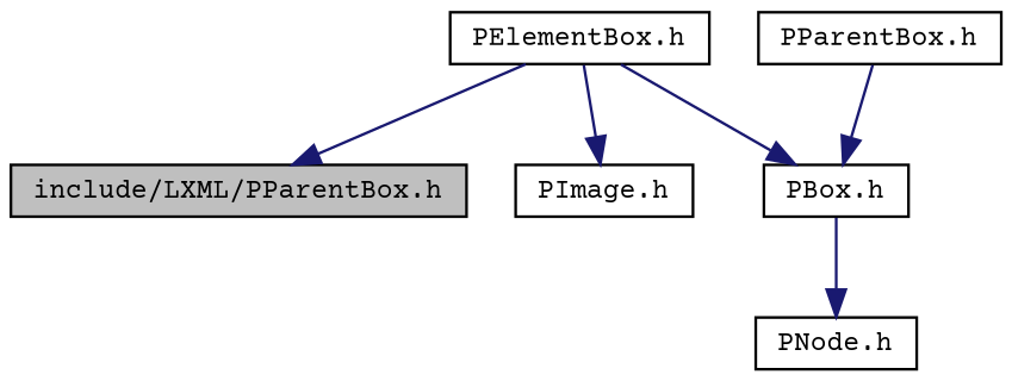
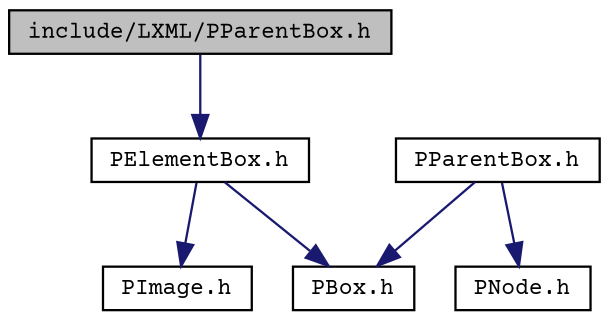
  digraph {
    fontname="Courier Prime"
    node [color=black fillcolor=white fontname="Courier Prime" fontsize=10 shape=record style=filled]
    edge [color=midnightblue fontname="Courier Prime" fontsize=10 labelfontname=Helvetica labelfontsize=10 style=solid]
    n1 [fillcolor=grey75 fontcolor=black height=0.2 label="include/LXML/PParentBox.h" width=0.4]
    n2 [height=0.2 label="PElementBox.h" width=0.4]
    n3 [height=0.2 label="PImage.h" width=0.4]
    n4 [height=0.2 label="PBox.h" width=0.4]
    n5 [height=0.2 label="PParentBox.h" width=0.4]
    n6 [height=0.2 label="PNode.h" width=0.4]
-   n2 -> n1
+   n1 -> n2
    n2 -> n3
    n2 -> n4
-   n4 -> n6
+   n5 -> n6
    n5 -> n4
  }
